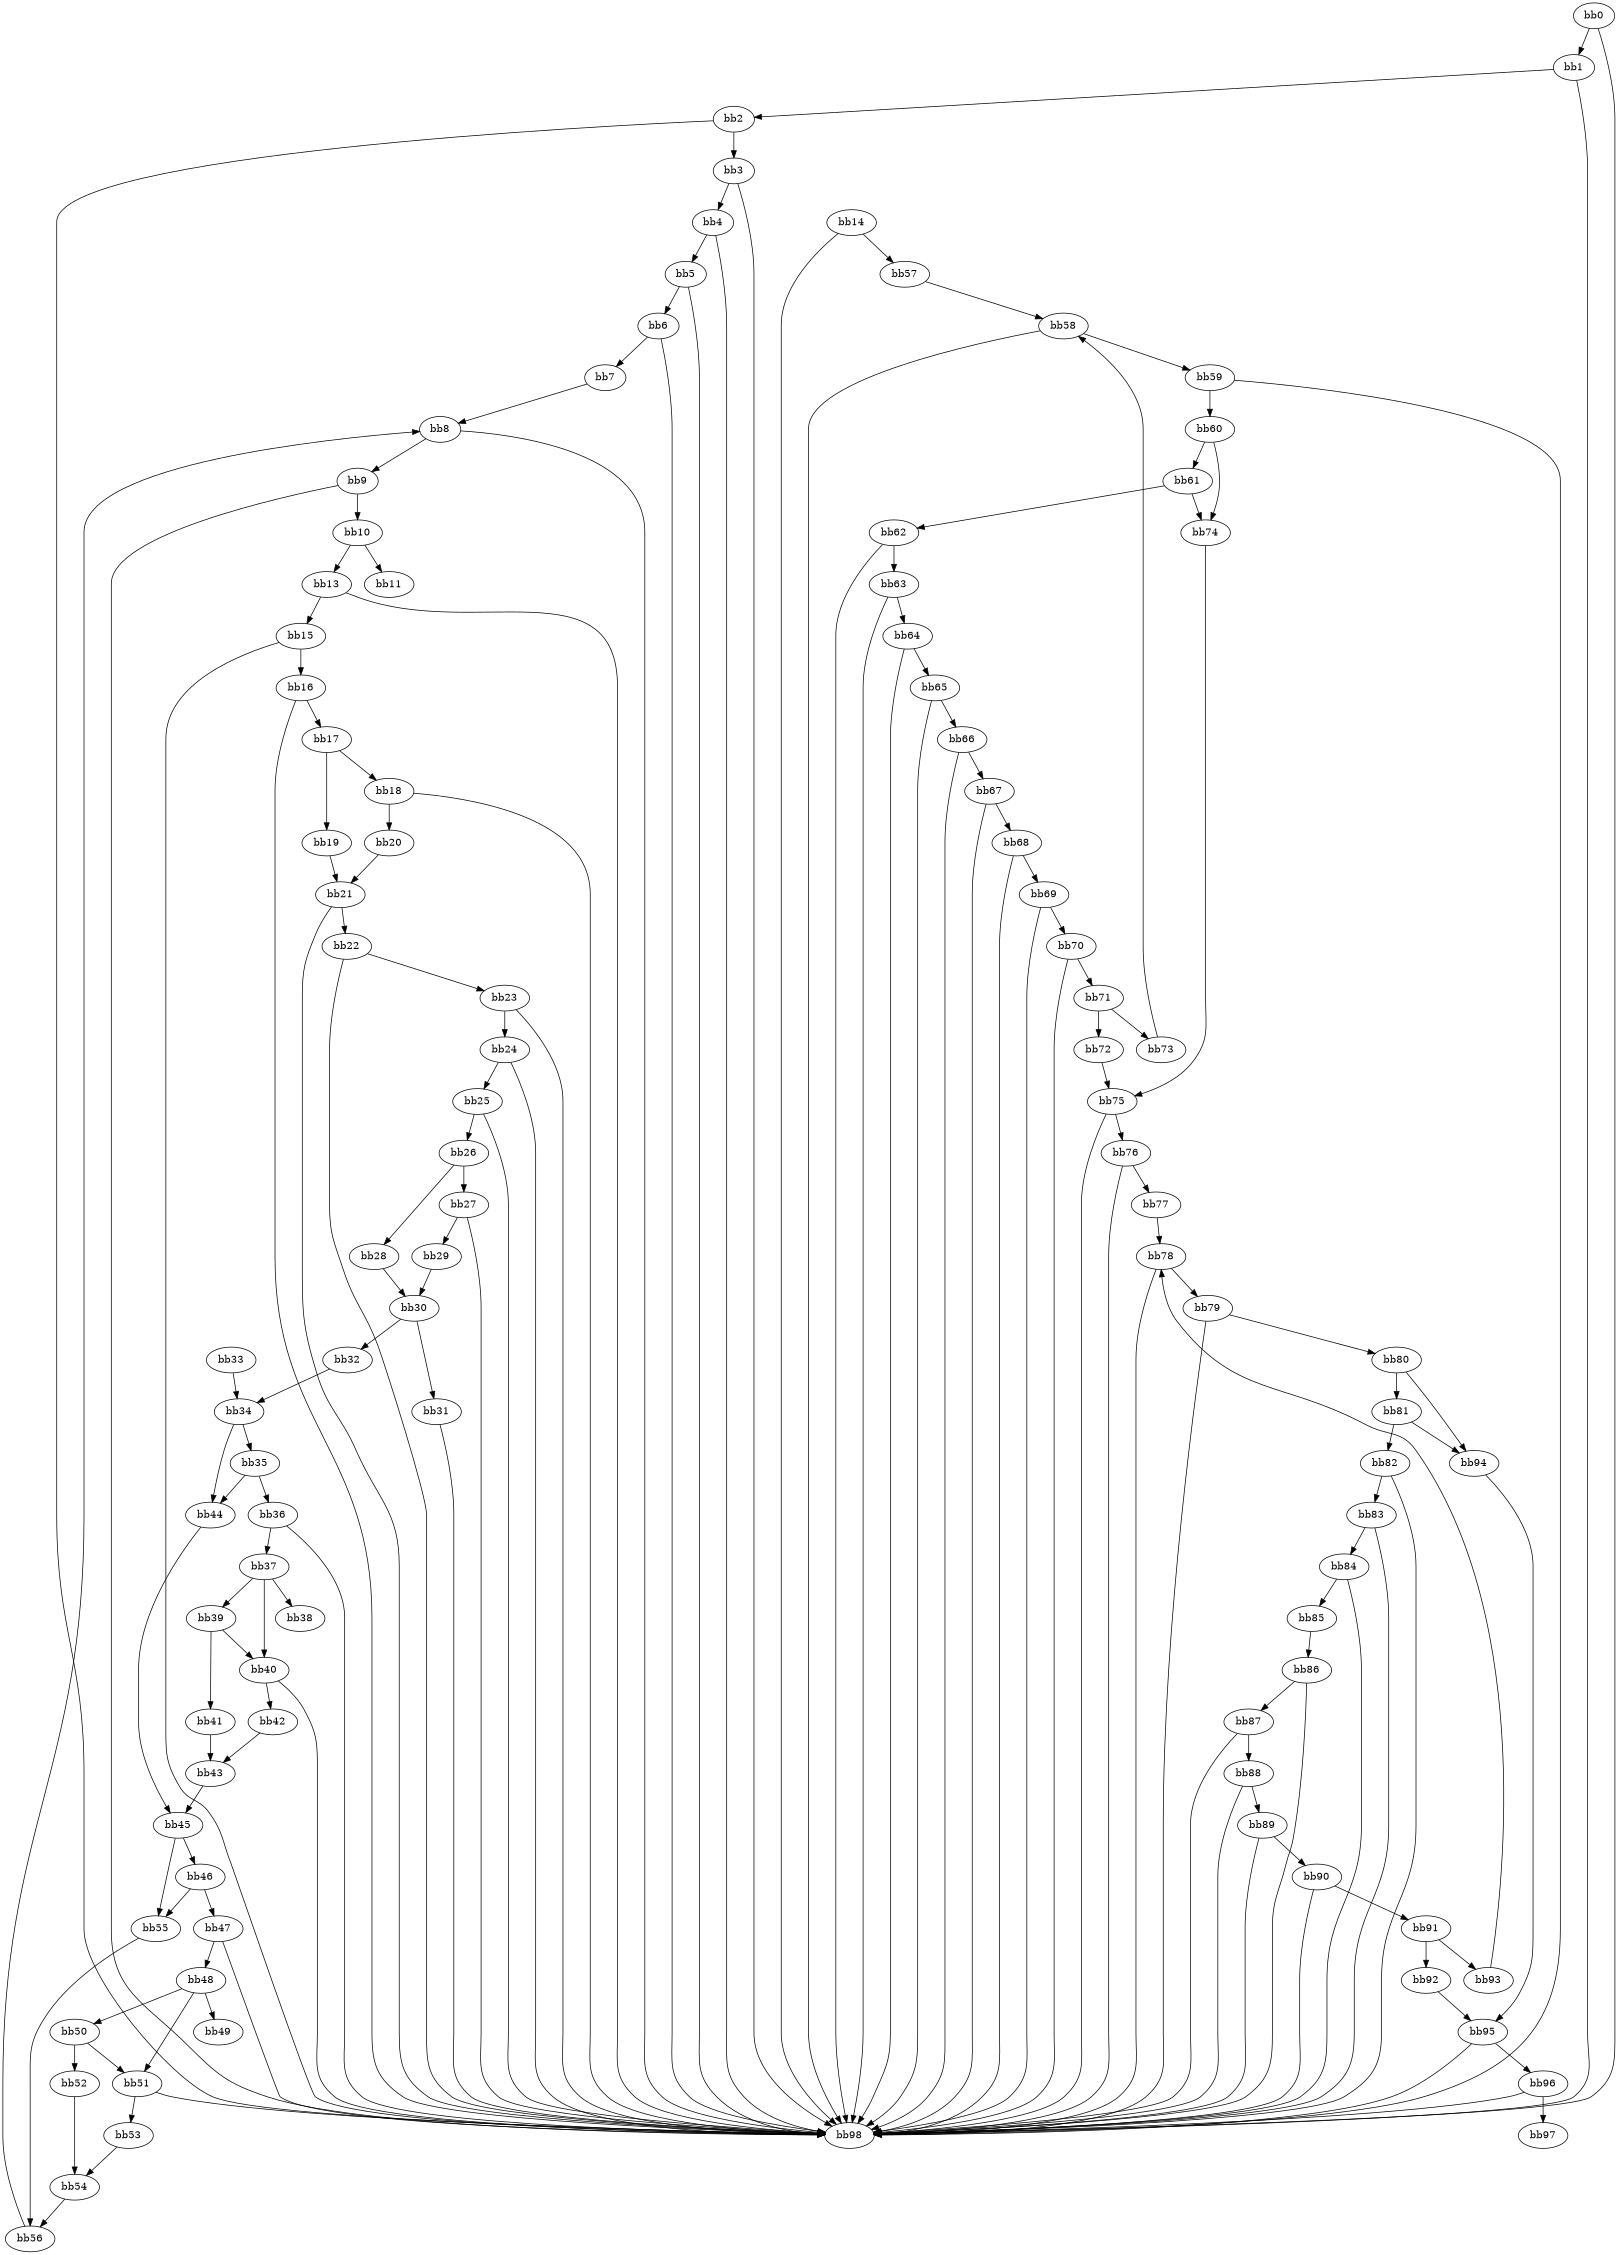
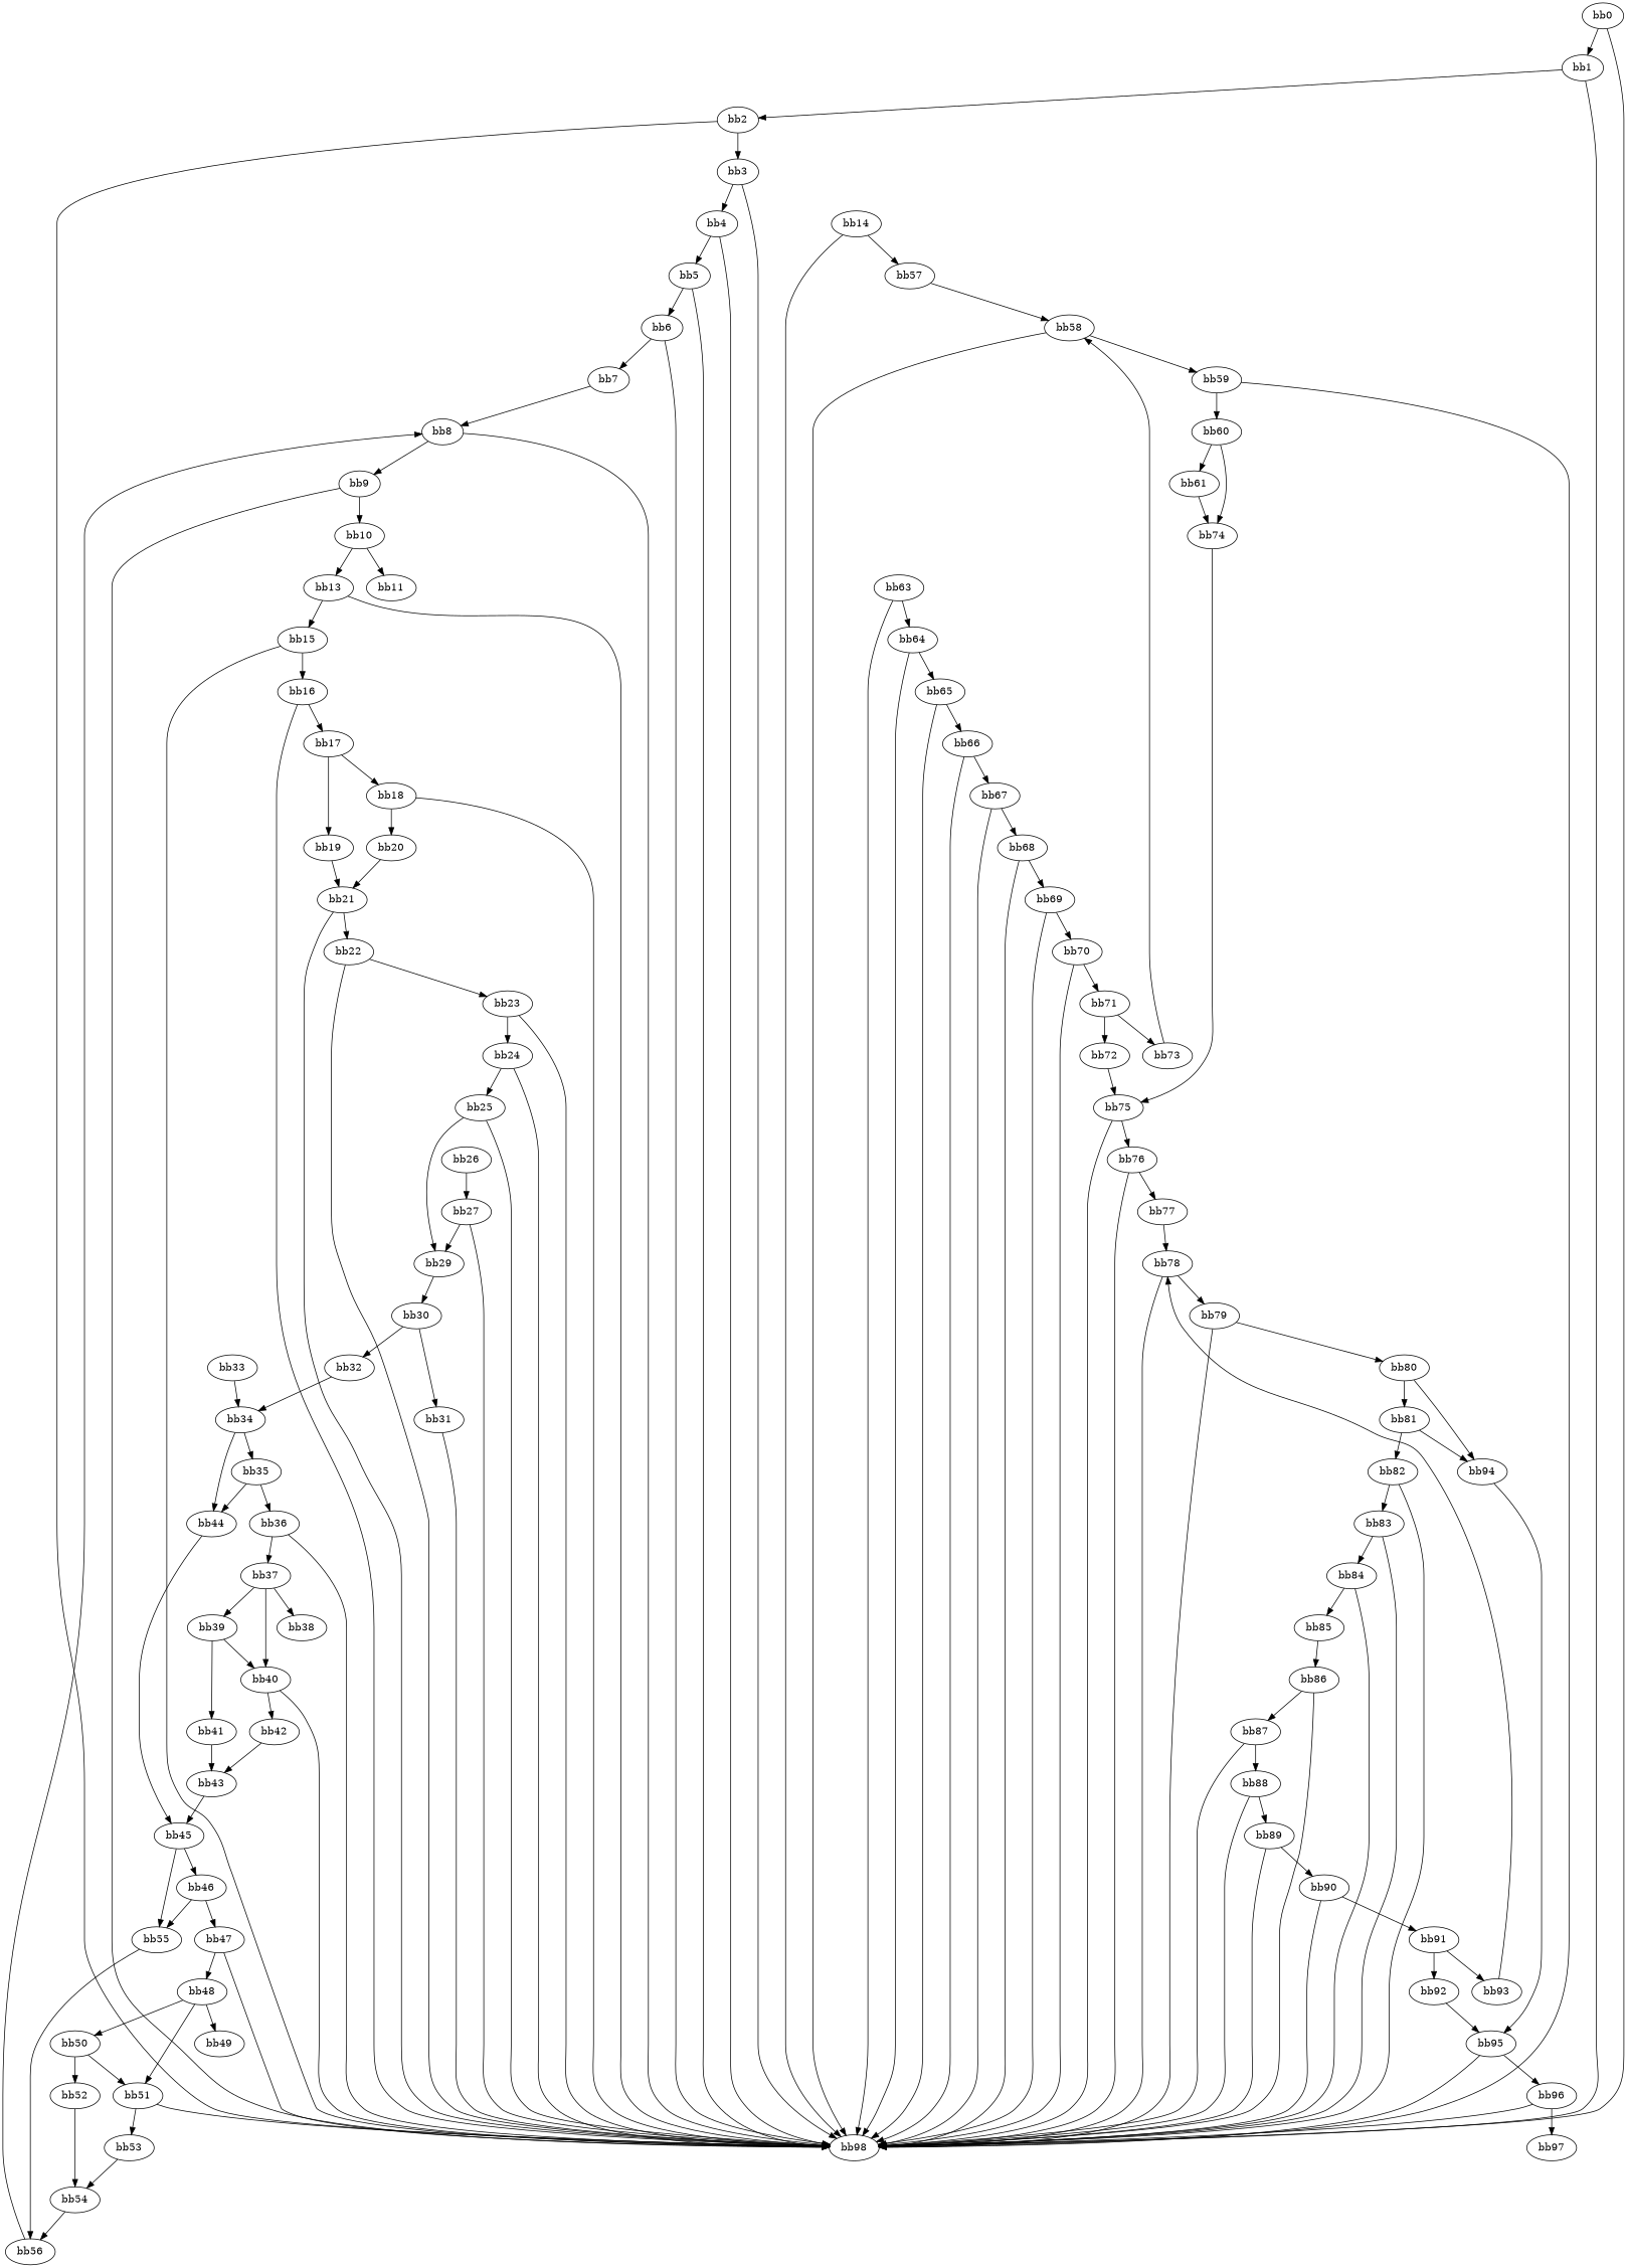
  digraph {
    n1 [label="bb0\l"]
    n2 [label="bb1\l"]
    n3 [label="bb98\l"]
    n4 [label="bb2\l"]
    n5 [label="bb3\l"]
    n6 [label="bb4\l"]
    n7 [label="bb5\l"]
    n8 [label="bb6\l"]
    n9 [label="bb7\l"]
    n10 [label="bb8\l"]
    n11 [label="bb9\l"]
    n12 [label="bb10\l"]
    n13 [label="bb11\l"]
    n14 [label="bb13\l"]
    n15 [label="bb15\l"]
    n16 [label="bb14\l"]
    n17 [label="bb57\l"]
    n18 [label="bb16\l"]
    n19 [label="bb58\l"]
    n20 [label="bb17\l"]
    n21 [label="bb18\l"]
    n22 [label="bb19\l"]
    n23 [label="bb20\l"]
    n24 [label="bb21\l"]
    n25 [label="bb22\l"]
    n26 [label="bb23\l"]
    n27 [label="bb24\l"]
    n28 [label="bb25\l"]
    n29 [label="bb26\l"]
    n30 [label="bb27\l"]
-   n31 [label="bb28\l"]
    n32 [label="bb29\l"]
    n33 [label="bb30\l"]
    n34 [label="bb31\l"]
    n35 [label="bb32\l"]
    n36 [label="bb34\l"]
    n37 [label="bb33\l"]
    n38 [label="bb35\l"]
    n39 [label="bb44\l"]
    n40 [label="bb36\l"]
    n41 [label="bb45\l"]
    n42 [label="bb37\l"]
    n43 [label="bb38\l"]
    n44 [label="bb39\l"]
    n45 [label="bb40\l"]
    n46 [label="bb41\l"]
    n47 [label="bb42\l"]
    n48 [label="bb43\l"]
    n49 [label="bb46\l"]
    n50 [label="bb55\l"]
    n51 [label="bb47\l"]
    n52 [label="bb56\l"]
    n53 [label="bb48\l"]
    n54 [label="bb49\l"]
    n55 [label="bb50\l"]
    n56 [label="bb51\l"]
    n57 [label="bb52\l"]
    n58 [label="bb53\l"]
    n59 [label="bb54\l"]
    n60 [label="bb59\l"]
    n61 [label="bb60\l"]
    n62 [label="bb61\l"]
    n63 [label="bb74\l"]
-   n64 [label="bb62\l"]
    n65 [label="bb75\l"]
    n66 [label="bb63\l"]
    n67 [label="bb64\l"]
    n68 [label="bb65\l"]
    n69 [label="bb66\l"]
    n70 [label="bb67\l"]
    n71 [label="bb68\l"]
    n72 [label="bb69\l"]
    n73 [label="bb70\l"]
    n74 [label="bb71\l"]
    n75 [label="bb72\l"]
    n76 [label="bb73\l"]
    n77 [label="bb76\l"]
    n78 [label="bb77\l"]
    n79 [label="bb78\l"]
    n80 [label="bb79\l"]
    n81 [label="bb80\l"]
    n82 [label="bb81\l"]
    n83 [label="bb94\l"]
    n84 [label="bb82\l"]
    n85 [label="bb95\l"]
    n86 [label="bb83\l"]
    n87 [label="bb84\l"]
    n88 [label="bb85\l"]
    n89 [label="bb86\l"]
    n90 [label="bb87\l"]
    n91 [label="bb88\l"]
    n92 [label="bb89\l"]
    n93 [label="bb90\l"]
    n94 [label="bb91\l"]
    n95 [label="bb92\l"]
    n96 [label="bb93\l"]
    n97 [label="bb96\l"]
    n98 [label="bb97\l"]
    n1 -> n2
    n1 -> n3
    n2 -> n3
    n2 -> n4
    n4 -> n3
    n4 -> n5
    n5 -> n3
    n5 -> n6
    n6 -> n3
    n6 -> n7
    n7 -> n3
    n7 -> n8
    n8 -> n3
    n8 -> n9
    n9 -> n10
    n10 -> n3
    n10 -> n11
    n11 -> n3
    n11 -> n12
    n12 -> n13
    n12 -> n14
    n14 -> n3
    n14 -> n15
    n15 -> n3
    n15 -> n18
    n16 -> n3
    n16 -> n17
    n17 -> n19
    n18 -> n3
    n18 -> n20
    n19 -> n3
    n19 -> n60
    n20 -> n21
    n20 -> n22
    n21 -> n3
    n21 -> n23
    n22 -> n24
    n23 -> n24
    n24 -> n3
    n24 -> n25
    n25 -> n3
    n25 -> n26
    n26 -> n3
    n26 -> n27
    n27 -> n3
    n27 -> n28
    n28 -> n3
-   n28 -> n29
+   n28 -> n32
    n29 -> n30
-   n29 -> n31
    n30 -> n3
    n30 -> n32
-   n31 -> n33
    n32 -> n33
    n33 -> n34
    n33 -> n35
    n34 -> n3
    n35 -> n36
    n36 -> n38
    n36 -> n39
    n37 -> n36
    n38 -> n39
    n38 -> n40
    n39 -> n41
    n40 -> n3
    n40 -> n42
    n41 -> n49
    n41 -> n50
    n42 -> n43
    n42 -> n44
    n42 -> n45
    n44 -> n45
    n44 -> n46
    n45 -> n3
    n45 -> n47
    n46 -> n48
    n47 -> n48
    n48 -> n41
    n49 -> n50
    n49 -> n51
    n50 -> n52
    n51 -> n3
    n51 -> n53
    n52 -> n10
    n53 -> n54
    n53 -> n55
    n53 -> n56
    n55 -> n56
    n55 -> n57
    n56 -> n3
    n56 -> n58
    n57 -> n59
    n58 -> n59
    n59 -> n52
    n60 -> n3
    n60 -> n61
    n61 -> n62
    n61 -> n63
    n62 -> n63
-   n62 -> n64
    n63 -> n65
-   n64 -> n3
-   n64 -> n66
    n65 -> n3
    n65 -> n77
    n66 -> n3
    n66 -> n67
    n67 -> n3
    n67 -> n68
    n68 -> n3
    n68 -> n69
    n69 -> n3
    n69 -> n70
    n70 -> n3
    n70 -> n71
    n71 -> n3
    n71 -> n72
    n72 -> n3
    n72 -> n73
    n73 -> n3
    n73 -> n74
    n74 -> n75
    n74 -> n76
    n75 -> n65
    n76 -> n19
    n77 -> n3
    n77 -> n78
    n78 -> n79
    n79 -> n3
    n79 -> n80
    n80 -> n3
    n80 -> n81
    n81 -> n82
    n81 -> n83
    n82 -> n83
    n82 -> n84
    n83 -> n85
    n84 -> n3
    n84 -> n86
    n85 -> n3
    n85 -> n97
    n86 -> n3
    n86 -> n87
    n87 -> n3
    n87 -> n88
    n88 -> n89
    n89 -> n3
    n89 -> n90
    n90 -> n3
    n90 -> n91
    n91 -> n3
    n91 -> n92
    n92 -> n3
    n92 -> n93
    n93 -> n3
    n93 -> n94
    n94 -> n95
    n94 -> n96
    n95 -> n85
    n96 -> n79
    n97 -> n3
    n97 -> n98
  }
